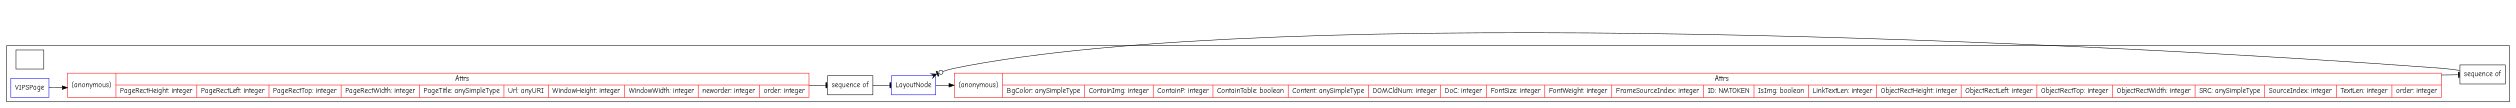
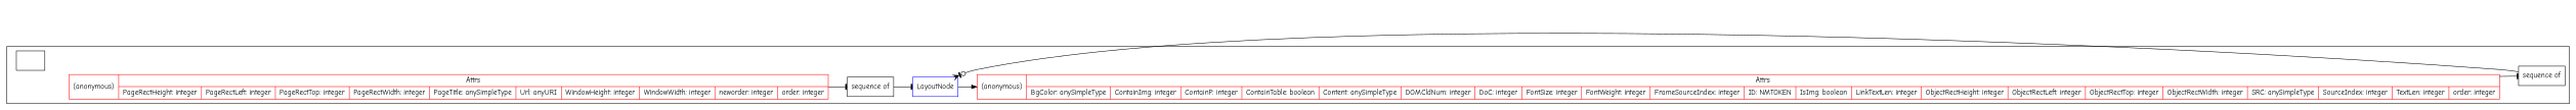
  digraph {
    rankdir=LR
    fontname="Comic Neue"
    node [shape=record fontname="Comic Neue"]
    edge [arrowhead=tee fontname="Comic Neue" arrowtail=diamond]
    n1 [color=blue label="{LayoutNode}"]
    n2 [label="{}"]
    n3 [label="{sequence of}"]
    n4 [color=red label="{(anonymous)|{Attrs|{{<AttributeUseImpl17152415>BgColor: anySimpleType}|{<AttributeUseImpl14525019>ContainImg: integer}|{<AttributeUseImpl13508999>ContainP: integer}|{<AttributeUseImpl16471729>ContainTable: boolean}|{<AttributeUseImpl16291471>Content: anySimpleType}|{<AttributeUseImpl6603598>DOMCldNum: integer}|{<AttributeUseImpl22172629>DoC: integer}|{<AttributeUseImpl33414193>FontSize: integer}|{<AttributeUseImpl25383554>FontWeight: integer}|{<AttributeUseImpl10351444>FrameSourceIndex: integer}|{<AttributeUseImpl30549415>ID: NMTOKEN}|{<AttributeUseImpl27667505>IsImg: boolean}|{<AttributeUseImpl10440721>LinkTextLen: integer}|{<AttributeUseImpl21083505>ObjectRectHeight: integer}|{<AttributeUseImpl15668093>ObjectRectLeft: integer}|{<AttributeUseImpl32012057>ObjectRectTop: integer}|{<AttributeUseImpl14886914>ObjectRectWidth: integer}|{<AttributeUseImpl22528701>SRC: anySimpleType}|{<AttributeUseImpl11678224>SourceIndex: integer}|{<AttributeUseImpl16053322>TextLen: integer}|{<AttributeUseImpl30562042>order: integer}}}}"]
-   n5 [color=blue label="{VIPSPage}"]
    n6 [label="{sequence of}"]
    n7 [color=red label="{(anonymous)|{Attrs|{{<AttributeUseImpl10446619>PageRectHeight: integer}|{<AttributeUseImpl19543955>PageRectLeft: integer}|{<AttributeUseImpl10933534>PageRectTop: integer}|{<AttributeUseImpl15842168>PageRectWidth: integer}|{<AttributeUseImpl4916061>PageTitle: anySimpleType}|{<AttributeUseImpl13238549>Url: anyURI}|{<AttributeUseImpl860069>WindowHeight: integer}|{<AttributeUseImpl26780757>WindowWidth: integer}|{<AttributeUseImpl5041714>neworder: integer}|{<AttributeUseImpl11155366>order: integer}}}}"]
    subgraph cluster_1 {
      n1
      n2
      n3
      n4
-     n5
      n6
      n7
    }
    n1 -> n4 [arrowhead=normal arrowtail=""]
    n3 -> n1
    n4 -> n6
-   n5 -> n7 [arrowhead=normal arrowtail=""]
    n6 -> n1 [arrowhead=crowteeodot]
    n7 -> n3
  }
